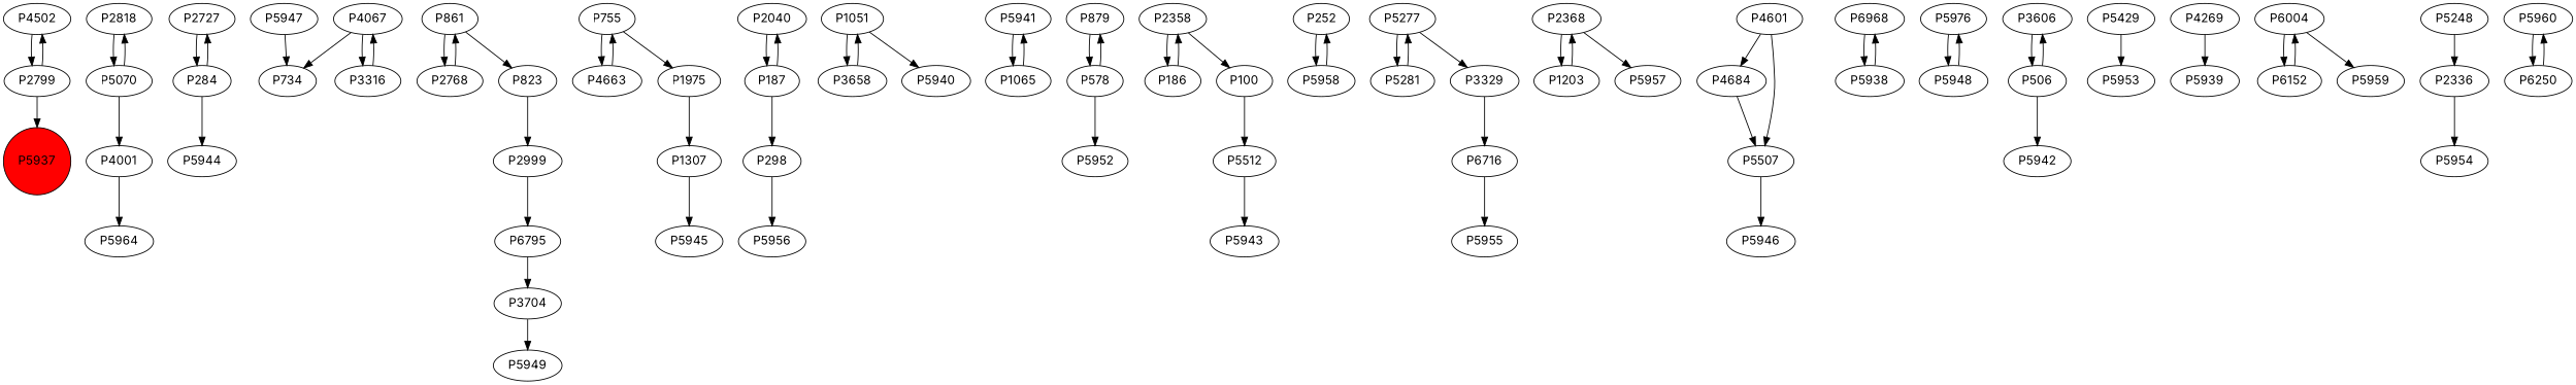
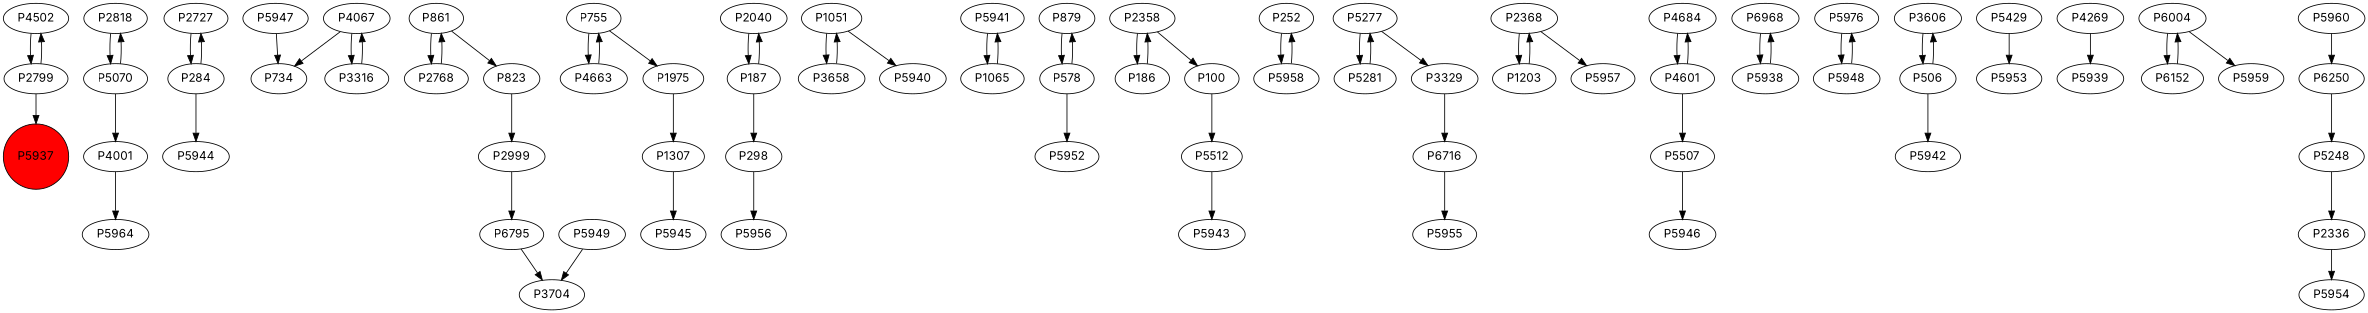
  digraph {
    fontname=Inter
    node [fontname=Inter]
    edge [fontname=Inter]
    P4502
    P2799
    P5937 [fillcolor=red shape=circle style=filled]
    P2818
    P5070
    P4001
    P5964
    P2727
    P284
    P5944
    P4067
    P734
    P3316
    P5947
    P861
    P2768
    P823
    P2999
    P755
    P4663
    P1975
    P1307
    n23 [label=P2040]
    P187
    P298
    P5956
    P1051
    P3658
    P5940
    P5941
    P1065
    P879
    P578
    P5952
    P100
    P5512
    P5943
    P252
    P5958
    P186
    P2358
    P6716
    P5955
    P3704
    P5949
    n46 [label=P6795]
    P2368
    P1203
    P5957
    P4684
    P4601
    P5507
    P5946
    P6968
    P5938
    P5976
    P5948
    P3606
    P506
    P5942
    P5277
    P5281
    P3329
    P5429
    P5953
    P5945
    P4269
    P5939
    P6004
    P6152
    P5959
    P2336
    P5954
    P5248
    P5960
    P6250
    P4502 -> P2799
    P2799 -> P4502
    P2799 -> P5937
    P2818 -> P5070
    P5070 -> P2818
    P5070 -> P4001
    P4001 -> P5964
    P2727 -> P284
    P284 -> P2727
    P284 -> P5944
    P4067 -> P734
    P4067 -> P3316
    P3316 -> P4067
    P5947 -> P734
    P861 -> P2768
    P861 -> P823
    P2768 -> P861
    P823 -> P2999
    P2999 -> n46
    P755 -> P4663
    P755 -> P1975
    P4663 -> P755
    P1975 -> P1307
    P1307 -> P5945
    n23 -> P187
    P187 -> n23
    P187 -> P298
    P298 -> P5956
    P1051 -> P3658
    P1051 -> P5940
    P3658 -> P1051
    P5941 -> P1065
    P1065 -> P5941
    P879 -> P578
    P578 -> P879
    P578 -> P5952
    P100 -> P5512
    P5512 -> P5943
    P252 -> P5958
    P5958 -> P252
    P186 -> P2358
    P2358 -> P100
    P2358 -> P186
    P6716 -> P5955
-   P3704 -> P5949
+   P5949 -> P3704
    n46 -> P3704
    P2368 -> P1203
    P2368 -> P5957
    P1203 -> P2368
-   P4684 -> P5507
+   P4684 -> P4601
    P4601 -> P4684
    P4601 -> P5507
    P5507 -> P5946
    P6968 -> P5938
    P5938 -> P6968
    P5976 -> P5948
    P5948 -> P5976
    P3606 -> P506
    P506 -> P3606
    P506 -> P5942
    P5277 -> P5281
    P5277 -> P3329
    P5281 -> P5277
    P3329 -> P6716
    P5429 -> P5953
    P4269 -> P5939
    P6004 -> P6152
    P6004 -> P5959
    P6152 -> P6004
    P2336 -> P5954
    P5248 -> P2336
    P5960 -> P6250
-   P6250 -> P5960
+   P6250 -> P5248
  }
